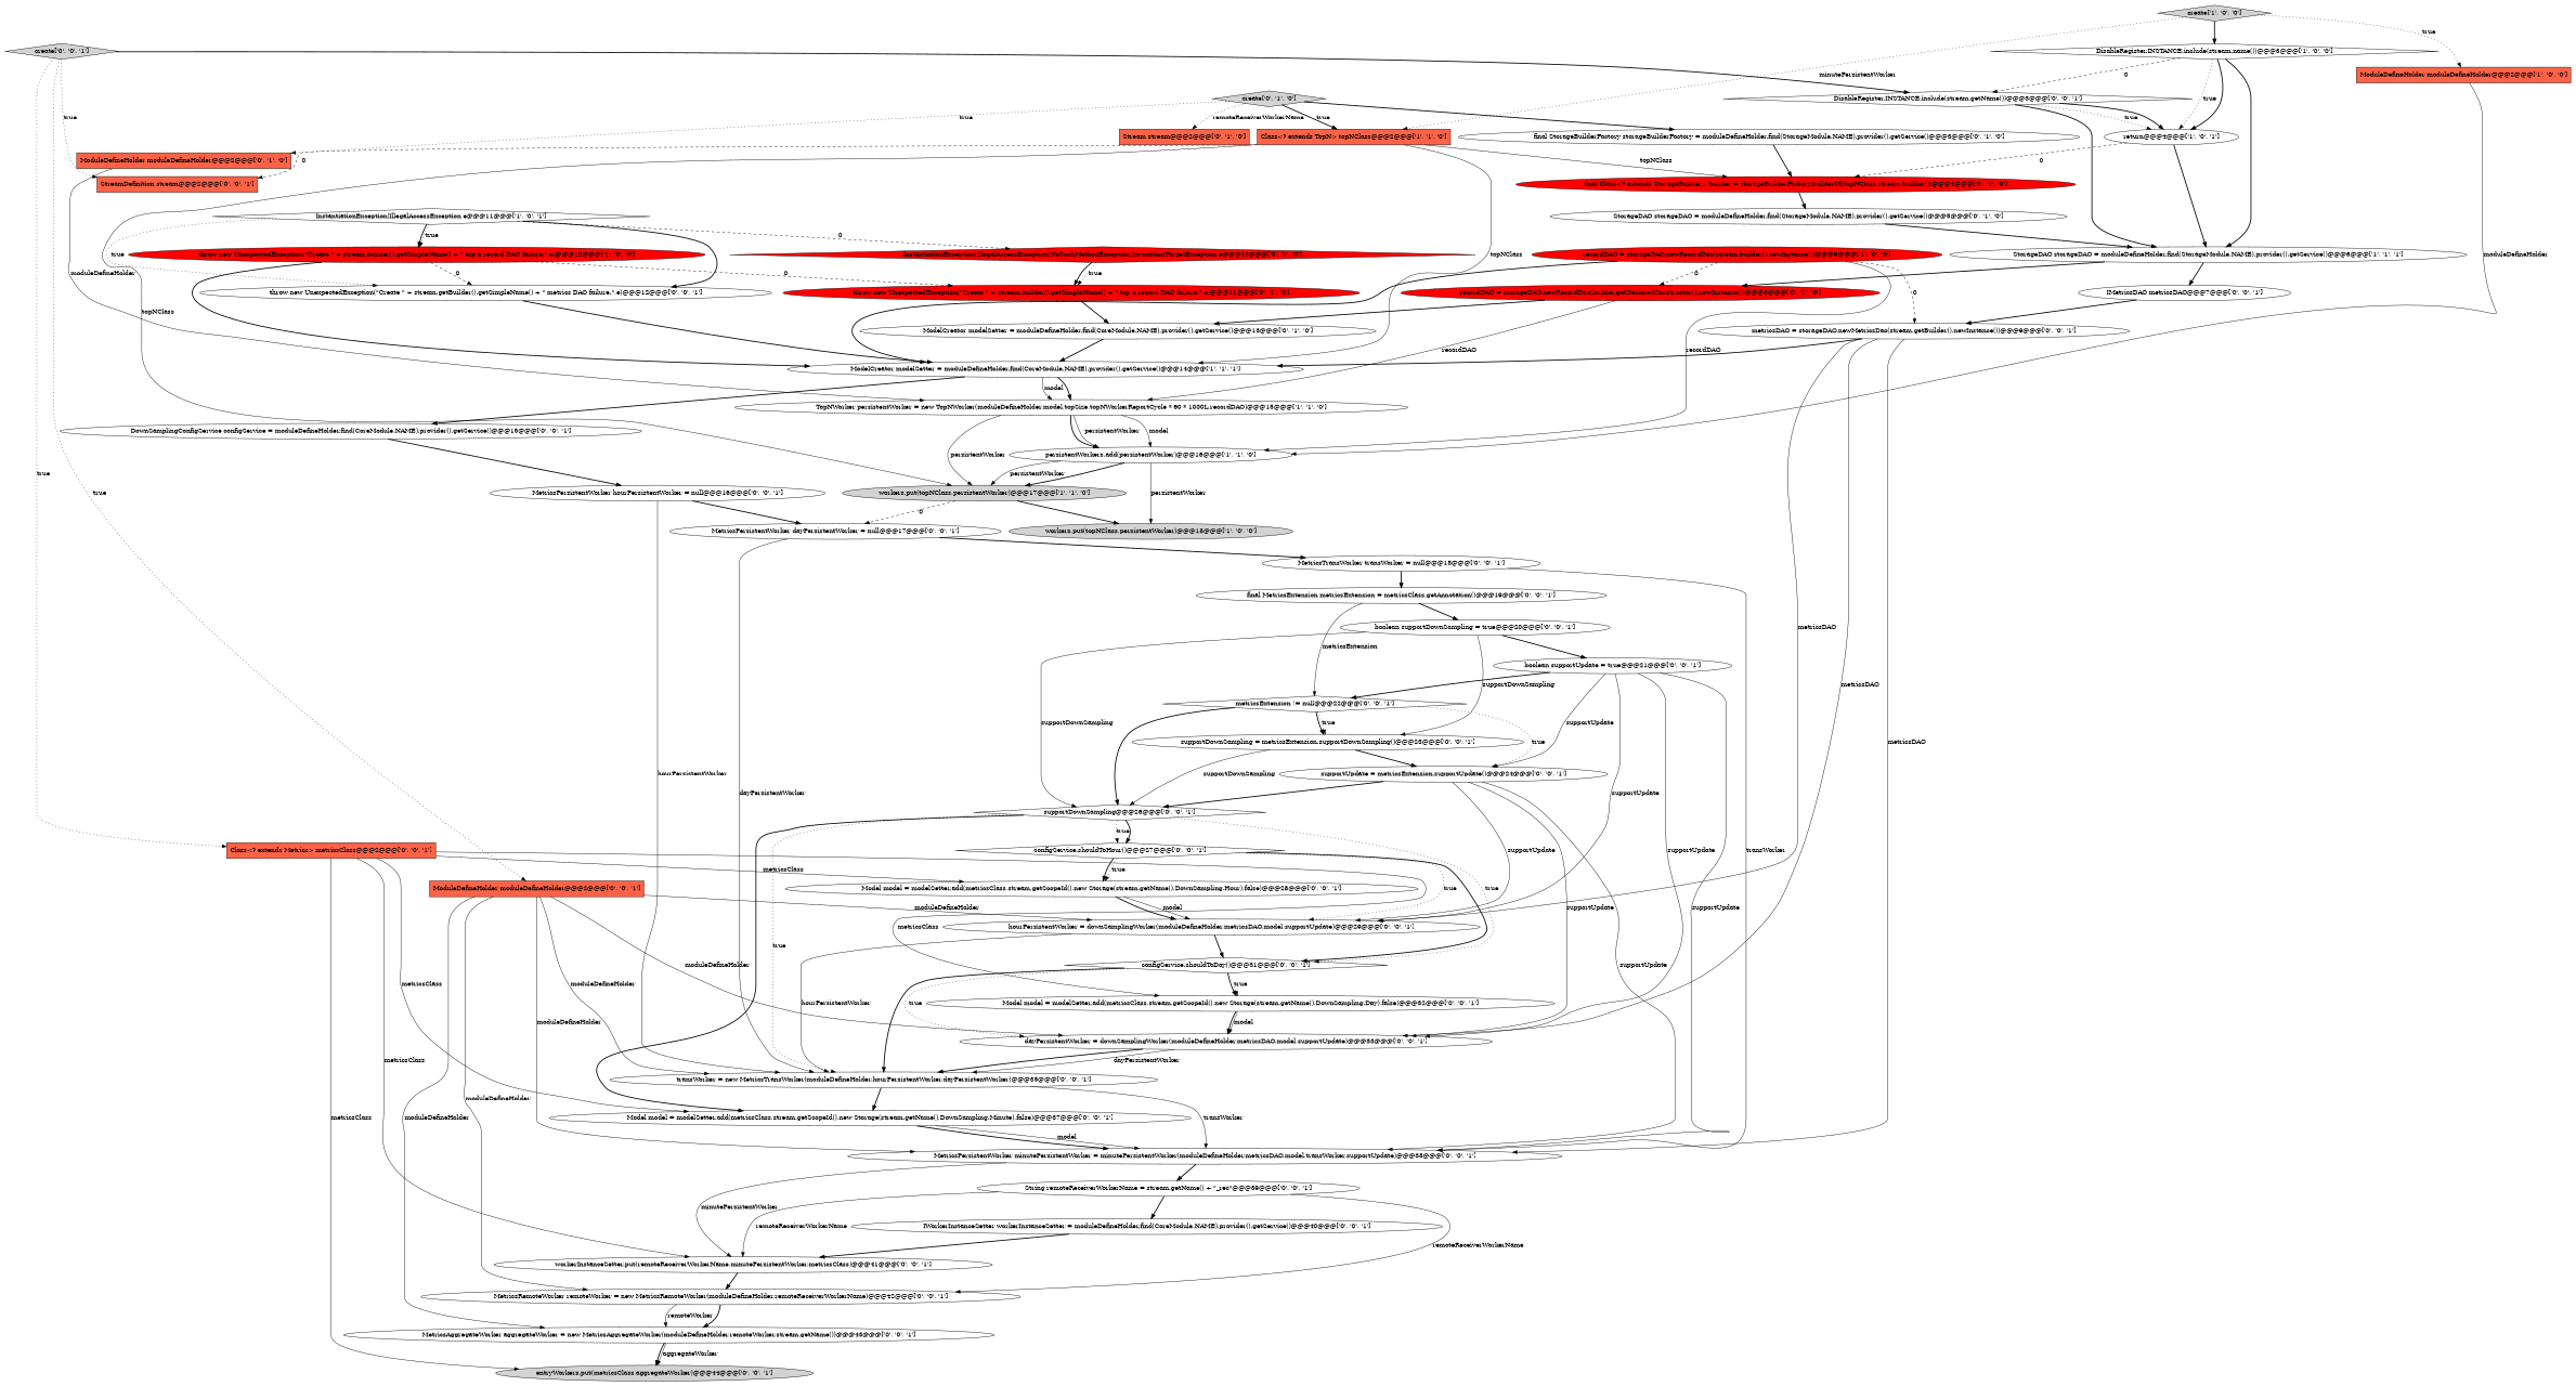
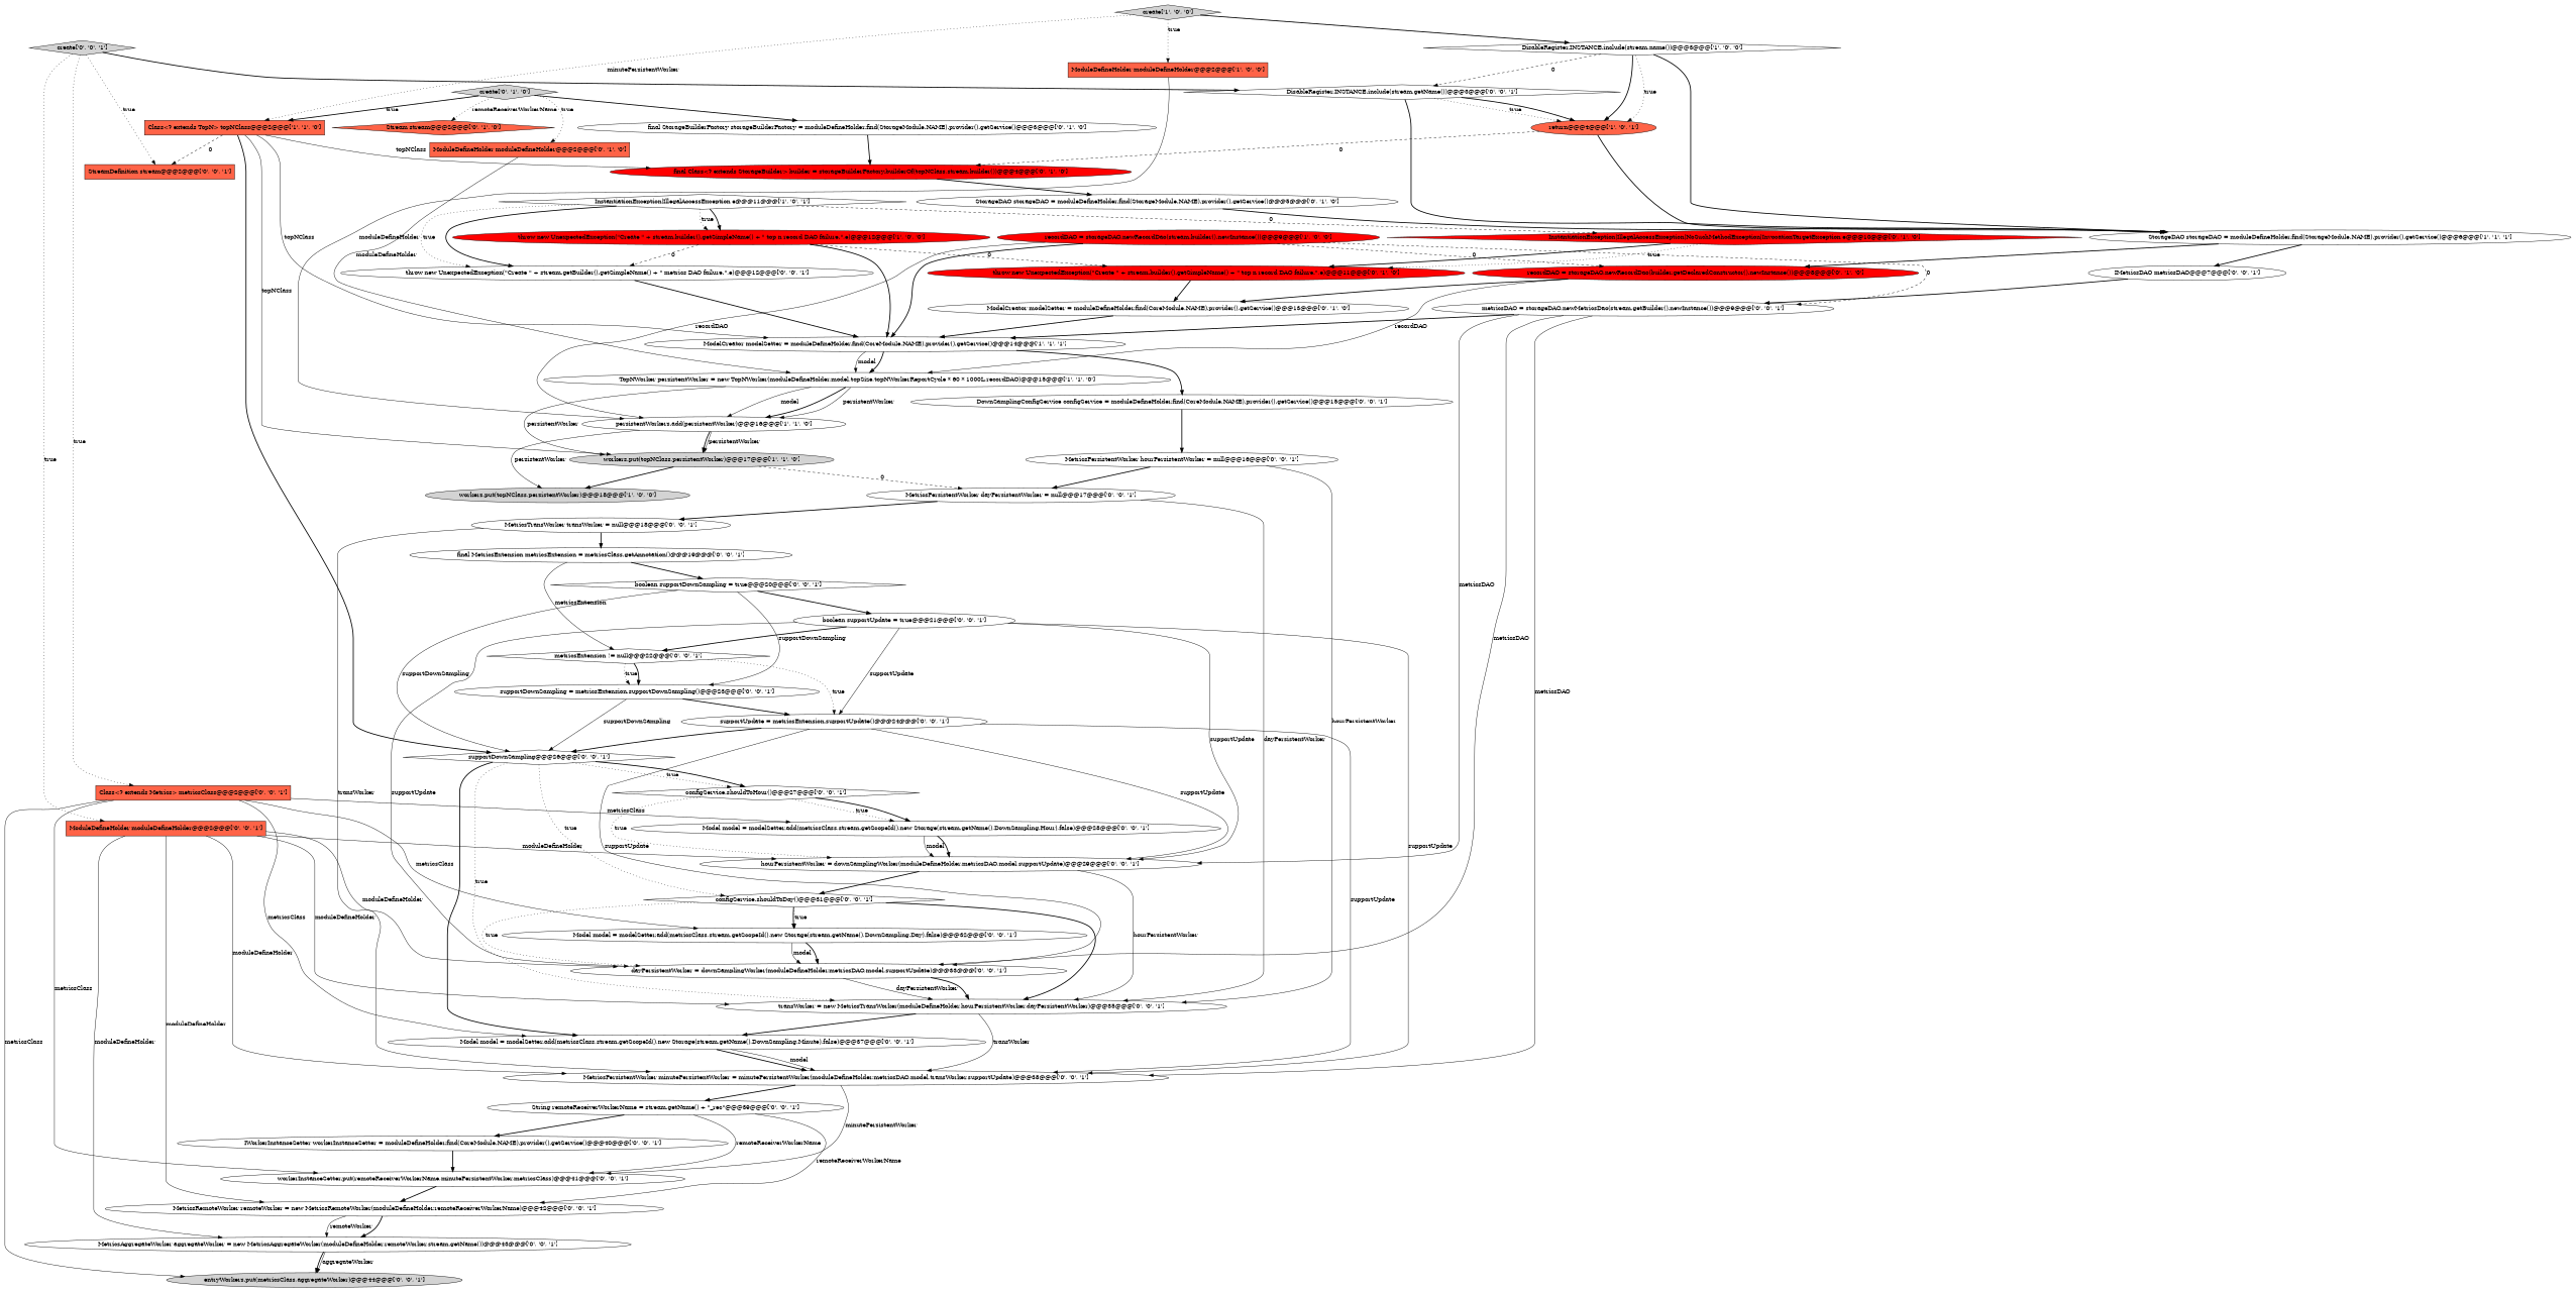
  digraph {
    node [fillcolor=white shape=ellipse style=filled]
    edge [style=bold]
    n1 [label="configService.shouldToDay()@@@31@@@['0', '0', '1']" shape=diamond]
    n2 [label="dayPersistentWorker = downSamplingWorker(moduleDefineHolder,metricsDAO,model,supportUpdate)@@@33@@@['0', '0', '1']"]
    n3 [label="transWorker = new MetricsTransWorker(moduleDefineHolder,hourPersistentWorker,dayPersistentWorker)@@@35@@@['0', '0', '1']"]
    n4 [label="Model model = modelSetter.add(metricsClass,stream.getScopeId(),new Storage(stream.getName(),DownSampling.Day),false)@@@32@@@['0', '0', '1']"]
    n5 [label="Model model = modelSetter.add(metricsClass,stream.getScopeId(),new Storage(stream.getName(),DownSampling.Minute),false)@@@37@@@['0', '0', '1']"]
    n6 [label="MetricsPersistentWorker minutePersistentWorker = minutePersistentWorker(moduleDefineHolder,metricsDAO,model,transWorker,supportUpdate)@@@38@@@['0', '0', '1']"]
    n7 [fillcolor=tomato label="ModuleDefineHolder moduleDefineHolder@@@2@@@['1', '0', '0']" shape=box]
    n8 [label="persistentWorkers.add(persistentWorker)@@@16@@@['1', '1', '0']"]
    n9 [fillcolor=lightgray label="workers.put(topNClass,persistentWorker)@@@18@@@['1', '0', '0']"]
    n10 [fillcolor=lightgray label="workers.put(topNClass,persistentWorker)@@@17@@@['1', '1', '0']"]
    n11 [label="String remoteReceiverWorkerName = stream.getName() + \"_rec\"@@@39@@@['0', '0', '1']"]
    n12 [label="workerInstanceSetter.put(remoteReceiverWorkerName,minutePersistentWorker,metricsClass)@@@41@@@['0', '0', '1']"]
    n13 [label="MetricsAggregateWorker aggregateWorker = new MetricsAggregateWorker(moduleDefineHolder,remoteWorker,stream.getName())@@@43@@@['0', '0', '1']"]
    n14 [fillcolor=lightgray label="entryWorkers.put(metricsClass,aggregateWorker)@@@44@@@['0', '0', '1']"]
    n15 [label="IWorkerInstanceSetter workerInstanceSetter = moduleDefineHolder.find(CoreModule.NAME).provider().getService()@@@40@@@['0', '0', '1']"]
    n16 [label="MetricsRemoteWorker remoteWorker = new MetricsRemoteWorker(moduleDefineHolder,remoteReceiverWorkerName)@@@42@@@['0', '0', '1']"]
    n17 [label="ModelCreator modelSetter = moduleDefineHolder.find(CoreModule.NAME).provider().getService()@@@13@@@['0', '1', '0']"]
    n18 [label="ModelCreator modelSetter = moduleDefineHolder.find(CoreModule.NAME).provider().getService()@@@14@@@['1', '1', '1']"]
    n19 [label="TopNWorker persistentWorker = new TopNWorker(moduleDefineHolder,model,topSize,topNWorkerReportCycle * 60 * 1000L,recordDAO)@@@15@@@['1', '1', '0']"]
    n20 [label="DownSamplingConfigService configService = moduleDefineHolder.find(CoreModule.NAME).provider().getService()@@@15@@@['0', '0', '1']"]
    n21 [label="MetricsPersistentWorker hourPersistentWorker = null@@@16@@@['0', '0', '1']"]
    n22 [fillcolor=red label="recordDAO = storageDAO.newRecordDao(stream.builder().newInstance())@@@9@@@['1', '0', '0']"]
    n23 [fillcolor=red label="recordDAO = storageDAO.newRecordDao(builder.getDeclaredConstructor().newInstance())@@@8@@@['0', '1', '0']"]
    n24 [label="metricsDAO = storageDAO.newMetricsDao(stream.getBuilder().newInstance())@@@9@@@['0', '0', '1']"]
    n25 [label="hourPersistentWorker = downSamplingWorker(moduleDefineHolder,metricsDAO,model,supportUpdate)@@@29@@@['0', '0', '1']"]
    n26 [fillcolor=tomato label="ModuleDefineHolder moduleDefineHolder@@@2@@@['0', '1', '0']" shape=box]
-   n27 [label="return@@@4@@@['1', '0', '1']"]
+   n27 [fillcolor=tomato label="return@@@4@@@['1', '0', '1']"]
    n28 [fillcolor=red label="final Class<? extends StorageBuilder> builder = storageBuilderFactory.builderOf(topNClass,stream.builder())@@@4@@@['0', '1', '0']"]
    n29 [label="StorageDAO storageDAO = moduleDefineHolder.find(StorageModule.NAME).provider().getService()@@@6@@@['1', '1', '1']"]
    n30 [label="StorageDAO storageDAO = moduleDefineHolder.find(StorageModule.NAME).provider().getService()@@@5@@@['0', '1', '0']"]
    n31 [label="IMetricsDAO metricsDAO@@@7@@@['0', '0', '1']"]
    n32 [label="supportUpdate = metricsExtension.supportUpdate()@@@24@@@['0', '0', '1']"]
    n33 [label="supportDownSampling@@@26@@@['0', '0', '1']" shape=diamond]
    n34 [label="configService.shouldToHour()@@@27@@@['0', '0', '1']" shape=diamond]
    n35 [label="DisableRegister.INSTANCE.include(stream.getName())@@@3@@@['0', '0', '1']" shape=diamond]
    n36 [label="MetricsTransWorker transWorker = null@@@18@@@['0', '0', '1']"]
    n37 [label="final MetricsExtension metricsExtension = metricsClass.getAnnotation()@@@19@@@['0', '0', '1']"]
    n38 [label="metricsExtension != null@@@22@@@['0', '0', '1']" shape=diamond]
-   n39 [label="boolean supportDownSampling = true@@@20@@@['0', '0', '1']"]
+   n39 [label="boolean supportDownSampling = true@@@20@@@['0', '0', '1']" shape=diamond]
    n40 [fillcolor=tomato label="ModuleDefineHolder moduleDefineHolder@@@2@@@['0', '0', '1']" shape=box]
    n41 [fillcolor=tomato label="Class<? extends TopN> topNClass@@@2@@@['1', '1', '0']" shape=box]
    n42 [fillcolor=tomato label="StreamDefinition stream@@@2@@@['0', '0', '1']" shape=box]
    n43 [label="MetricsPersistentWorker dayPersistentWorker = null@@@17@@@['0', '0', '1']"]
    n44 [label="DisableRegister.INSTANCE.include(stream.name())@@@3@@@['1', '0', '0']" shape=diamond]
    n45 [fillcolor=lightgray label="create['0', '0', '1']" shape=diamond]
    n46 [fillcolor=tomato label="Class<? extends Metrics> metricsClass@@@2@@@['0', '0', '1']" shape=box]
    n47 [label="Model model = modelSetter.add(metricsClass,stream.getScopeId(),new Storage(stream.getName(),DownSampling.Hour),false)@@@28@@@['0', '0', '1']"]
-   n48 [fillcolor=tomato label="Stream stream@@@2@@@['0', '1', '0']" shape=box]
+   n48 [fillcolor=tomato label="Stream stream@@@2@@@['0', '1', '0']" shape=diamond]
    n49 [label="boolean supportUpdate = true@@@21@@@['0', '0', '1']"]
    n50 [label="supportDownSampling = metricsExtension.supportDownSampling()@@@23@@@['0', '0', '1']"]
    n51 [label="final StorageBuilderFactory storageBuilderFactory = moduleDefineHolder.find(StorageModule.NAME).provider().getService()@@@3@@@['0', '1', '0']"]
    n52 [label="InstantiationException|IllegalAccessException e@@@11@@@['1', '0', '1']" shape=diamond]
    n53 [label="throw new UnexpectedException(\"Create \" + stream.getBuilder().getSimpleName() + \" metrics DAO failure.\",e)@@@12@@@['0', '0', '1']"]
    n54 [fillcolor=red label="throw new UnexpectedException(\"Create \" + stream.builder().getSimpleName() + \" top n record DAO failure.\",e)@@@12@@@['1', '0', '0']"]
    n55 [fillcolor=red label="InstantiationException|IllegalAccessException|NoSuchMethodException|InvocationTargetException e@@@10@@@['0', '1', '0']" shape=diamond]
    n56 [fillcolor=red label="throw new UnexpectedException(\"Create \" + stream.builder().getSimpleName() + \" top n record DAO failure.\",e)@@@11@@@['0', '1', '0']"]
    n57 [fillcolor=lightgray label="create['0', '1', '0']" shape=diamond]
    n58 [fillcolor=lightgray label="create['1', '0', '0']" shape=diamond]
    n1 -> n2 [label=true style=dotted]
    n1 -> n3
    n1 -> n4 [label=true style=dotted]
    n1 -> n4
    n2 -> n3 [label=dayPersistentWorker style=solid]
    n2 -> n3
    n3 -> n5
    n3 -> n6 [label=transWorker style=solid]
    n4 -> n2
    n4 -> n2 [label=model style=solid]
    n5 -> n6
    n5 -> n6 [label=model style=solid]
    n6 -> n11
    n6 -> n12 [label=minutePersistentWorker style=solid]
    n7 -> n8 [label=moduleDefineHolder style=solid]
    n8 -> n9 [label=persistentWorker style=solid]
    n8 -> n10
    n8 -> n10 [label=persistentWorker style=solid]
    n10 -> n9
    n10 -> n43 [label=0 style=dashed]
    n11 -> n12 [label=remoteReceiverWorkerName style=solid]
    n11 -> n15
    n11 -> n16 [label=remoteReceiverWorkerName style=solid]
    n12 -> n16
    n13 -> n14 [label=aggregateWorker style=solid]
    n13 -> n14
    n15 -> n12
    n16 -> n13
    n16 -> n13 [label=remoteWorker style=solid]
    n17 -> n18
    n18 -> n19
    n18 -> n19 [label=model style=solid]
    n18 -> n20
    n19 -> n8 [label=model style=solid]
    n19 -> n8
    n19 -> n8 [label=persistentWorker style=solid]
    n19 -> n10 [label=persistentWorker style=solid]
    n20 -> n21
    n21 -> n3 [label=hourPersistentWorker style=solid]
    n21 -> n43
    n22 -> n8 [label=recordDAO style=solid]
    n22 -> n18
    n22 -> n23 [label=0 style=dashed]
    n22 -> n24 [label=0 style=dashed]
    n23 -> n17
    n23 -> n19 [label=recordDAO style=solid]
    n24 -> n2 [label=metricsDAO style=solid]
    n24 -> n6 [label=metricsDAO style=solid]
    n24 -> n18
    n24 -> n25 [label=metricsDAO style=solid]
    n25 -> n1
    n25 -> n3 [label=hourPersistentWorker style=solid]
    n26 -> n19 [label=moduleDefineHolder style=solid]
    n27 -> n28 [label=0 style=dashed]
    n27 -> n29
    n28 -> n30
    n29 -> n23
    n29 -> n31
    n30 -> n29
    n31 -> n24
    n32 -> n2 [label=supportUpdate style=solid]
    n32 -> n6 [label=supportUpdate style=solid]
    n32 -> n25 [label=supportUpdate style=solid]
    n32 -> n33
    n33 -> n1 [label=true style=dotted]
    n33 -> n3 [label=true style=dotted]
    n33 -> n5
    n33 -> n34 [label=true style=dotted]
    n33 -> n34
-   n34 -> n1
    n34 -> n25 [label=true style=dotted]
    n34 -> n47 [label=true style=dotted]
    n34 -> n47
    n35 -> n27 [label=true style=dotted]
    n35 -> n27
    n35 -> n29
    n36 -> n6 [label=transWorker style=solid]
    n36 -> n37
    n37 -> n38 [label=metricsExtension style=solid]
    n37 -> n39
    n38 -> n32 [label=true style=dotted]
-   n38 -> n33
+   n41 -> n33
    n38 -> n50 [label=true style=dotted]
    n38 -> n50
    n39 -> n33 [label=supportDownSampling style=solid]
    n39 -> n49
    n39 -> n50 [label=supportDownSampling style=solid]
    n40 -> n2 [label=moduleDefineHolder style=solid]
    n40 -> n3 [label=moduleDefineHolder style=solid]
    n40 -> n6 [label=moduleDefineHolder style=solid]
    n40 -> n13 [label=moduleDefineHolder style=solid]
    n40 -> n16 [label=moduleDefineHolder style=solid]
    n40 -> n25 [label=moduleDefineHolder style=solid]
    n41 -> n10 [label=topNClass style=solid]
    n41 -> n18 [label=topNClass style=solid]
    n41 -> n28 [label=topNClass style=solid]
    n41 -> n42 [label=0 style=dashed]
    n43 -> n3 [label=dayPersistentWorker style=solid]
    n43 -> n36
    n44 -> n27 [label=true style=dotted]
    n44 -> n27
    n44 -> n29
    n44 -> n35 [label=0 style=dashed]
    n45 -> n35
    n45 -> n40 [label=true style=dotted]
    n45 -> n42 [label=true style=dotted]
    n45 -> n46 [label=true style=dotted]
    n46 -> n4 [label=metricsClass style=solid]
    n46 -> n5 [label=metricsClass style=solid]
    n46 -> n12 [label=metricsClass style=solid]
    n46 -> n14 [label=metricsClass style=solid]
    n46 -> n47 [label=metricsClass style=solid]
    n47 -> n25 [label=model style=solid]
    n47 -> n25
    n49 -> n2 [label=supportUpdate style=solid]
    n49 -> n6 [label=supportUpdate style=solid]
    n49 -> n25 [label=supportUpdate style=solid]
    n49 -> n32 [label=supportUpdate style=solid]
    n49 -> n38
    n50 -> n32
    n50 -> n33 [label=supportDownSampling style=solid]
    n51 -> n28
    n52 -> n53 [label=true style=dotted]
    n52 -> n53
    n52 -> n54
    n52 -> n54 [label=true style=dotted]
    n52 -> n55 [label=0 style=dashed]
    n53 -> n18
    n54 -> n18
    n54 -> n53 [label=0 style=dashed]
    n54 -> n56 [label=0 style=dashed]
    n55 -> n56 [label=true style=dotted]
    n55 -> n56
    n56 -> n17
    n57 -> n26 [label=true style=dotted]
    n57 -> n41 [label=true]
    n57 -> n48 [label=remoteReceiverWorkerName style=dotted]
    n57 -> n51
    n58 -> n7 [label=true style=dotted]
    n58 -> n41 [label=minutePersistentWorker style=dotted]
    n58 -> n44
  }
